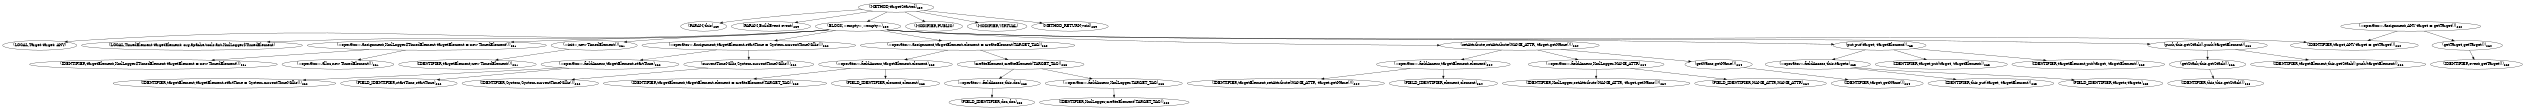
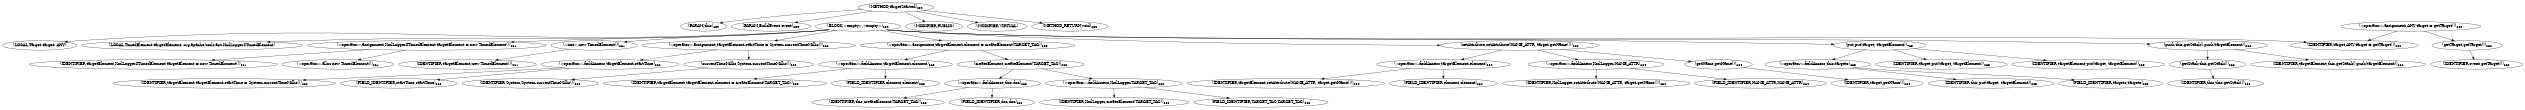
  digraph {
    n1 [label=<(METHOD,targetStarted)<SUB>259</SUB>>]
    n2 [label=<(PARAM,this)<SUB>259</SUB>>]
    n3 [label=<(PARAM,BuildEvent event)<SUB>259</SUB>>]
    n4 [label=<(BLOCK,&lt;empty&gt;,&lt;empty&gt;)<SUB>259</SUB>>]
    n5 [label=<(MODIFIER,PUBLIC)>]
    n6 [label=<(MODIFIER,VIRTUAL)>]
    n7 [label=<(METHOD_RETURN,void)<SUB>259</SUB>>]
    n8 [label=<(LOCAL,Target target: ANY)>]
    n9 [label=<(LOCAL,TimedElement targetElement: org.apache.tools.ant.XmlLogger$TimedElement)>]
    n10 [label=<(&lt;operator&gt;.assignment,XmlLogger$TimedElement targetElement = new TimedElement())<SUB>261</SUB>>]
    n11 [label=<(&lt;init&gt;,new TimedElement())<SUB>261</SUB>>]
    n12 [label=<(&lt;operator&gt;.assignment,targetElement.startTime = System.currentTimeMillis())<SUB>262</SUB>>]
    n13 [label=<(&lt;operator&gt;.assignment,targetElement.element = createElement(TARGET_TAG))<SUB>263</SUB>>]
    n14 [label=<(setAttribute,setAttribute(NAME_ATTR, target.getName()))<SUB>264</SUB>>]
    n15 [label=<(put,put(target, targetElement))<SUB>765</SUB>>]
    n16 [label=<(push,this.getStack().push(targetElement))<SUB>266</SUB>>]
    n17 [label=<(IDENTIFIER,target,ANY target = getTarget())<SUB>260</SUB>>]
    n18 [label=<(&lt;operator&gt;.assignment,ANY target = getTarget())<SUB>260</SUB>>]
    n19 [label=<(getTarget,getTarget())<SUB>260</SUB>>]
    n20 [label=<(IDENTIFIER,targetElement,XmlLogger$TimedElement targetElement = new TimedElement())<SUB>261</SUB>>]
    n21 [label=<(&lt;operator&gt;.alloc,new TimedElement())<SUB>261</SUB>>]
    n22 [label=<(IDENTIFIER,targetElement,new TimedElement())<SUB>261</SUB>>]
    n23 [label=<(&lt;operator&gt;.fieldAccess,targetElement.startTime)<SUB>262</SUB>>]
    n24 [label=<(currentTimeMillis,System.currentTimeMillis())<SUB>262</SUB>>]
    n25 [label=<(&lt;operator&gt;.fieldAccess,targetElement.element)<SUB>263</SUB>>]
    n26 [label=<(createElement,createElement(TARGET_TAG))<SUB>263</SUB>>]
    n27 [label=<(&lt;operator&gt;.fieldAccess,targetElement.element)<SUB>264</SUB>>]
    n28 [label=<(&lt;operator&gt;.fieldAccess,XmlLogger.NAME_ATTR)<SUB>264</SUB>>]
    n29 [label=<(getName,getName())<SUB>264</SUB>>]
    n30 [label=<(&lt;operator&gt;.fieldAccess,this.targets)<SUB>265</SUB>>]
    n31 [label=<(IDENTIFIER,target,put(target, targetElement))<SUB>265</SUB>>]
    n32 [label=<(IDENTIFIER,targetElement,put(target, targetElement))<SUB>265</SUB>>]
    n33 [label=<(getStack,this.getStack())<SUB>266</SUB>>]
    n34 [label=<(IDENTIFIER,targetElement,this.getStack().push(targetElement))<SUB>266</SUB>>]
    n35 [label=<(IDENTIFIER,event,getTarget())<SUB>260</SUB>>]
    n36 [label=<(IDENTIFIER,targetElement,targetElement.startTime = System.currentTimeMillis())<SUB>262</SUB>>]
    n37 [label=<(FIELD_IDENTIFIER,startTime,startTime)<SUB>262</SUB>>]
    n38 [label=<(IDENTIFIER,System,System.currentTimeMillis())<SUB>262</SUB>>]
    n39 [label=<(IDENTIFIER,targetElement,targetElement.element = createElement(TARGET_TAG))<SUB>263</SUB>>]
    n40 [label=<(FIELD_IDENTIFIER,element,element)<SUB>263</SUB>>]
    n41 [label=<(&lt;operator&gt;.fieldAccess,this.doc)<SUB>263</SUB>>]
    n42 [label=<(&lt;operator&gt;.fieldAccess,XmlLogger.TARGET_TAG)<SUB>263</SUB>>]
+   n43 [label=<(IDENTIFIER,this,createElement(TARGET_TAG))<SUB>263</SUB>>]
    n44 [label=<(FIELD_IDENTIFIER,doc,doc)<SUB>263</SUB>>]
    n45 [label=<(IDENTIFIER,XmlLogger,createElement(TARGET_TAG))<SUB>263</SUB>>]
+   n46 [label=<(FIELD_IDENTIFIER,TARGET_TAG,TARGET_TAG)<SUB>263</SUB>>]
    n47 [label=<(IDENTIFIER,targetElement,setAttribute(NAME_ATTR, target.getName()))<SUB>264</SUB>>]
    n48 [label=<(FIELD_IDENTIFIER,element,element)<SUB>264</SUB>>]
    n49 [label=<(IDENTIFIER,XmlLogger,setAttribute(NAME_ATTR, target.getName()))<SUB>264</SUB>>]
    n50 [label=<(FIELD_IDENTIFIER,NAME_ATTR,NAME_ATTR)<SUB>264</SUB>>]
    n51 [label=<(IDENTIFIER,target,getName())<SUB>264</SUB>>]
    n52 [label=<(IDENTIFIER,this,put(target, targetElement))<SUB>265</SUB>>]
    n53 [label=<(FIELD_IDENTIFIER,targets,targets)<SUB>265</SUB>>]
    n54 [label=<(IDENTIFIER,this,this.getStack())<SUB>266</SUB>>]
    n1 -> n2
    n1 -> n3
-   n1 -> n4
    n1 -> n5
    n1 -> n6
    n1 -> n7
    n4 -> n8
    n4 -> n9
    n4 -> n10
    n4 -> n11
    n4 -> n12
    n4 -> n13
    n4 -> n14
    n4 -> n15
    n4 -> n16
    n4 -> n17
    n10 -> n20
    n10 -> n21
    n11 -> n22
    n12 -> n23
    n12 -> n24
    n13 -> n25
    n13 -> n26
    n14 -> n27
    n14 -> n28
    n14 -> n29
    n15 -> n30
    n15 -> n31
    n15 -> n32
    n16 -> n33
    n16 -> n34
    n18 -> n17
    n18 -> n19
    n19 -> n35
    n23 -> n36
    n23 -> n37
    n24 -> n38
    n25 -> n39
    n25 -> n40
    n26 -> n41
    n26 -> n42
    n27 -> n47
    n27 -> n48
    n28 -> n49
    n28 -> n50
    n29 -> n51
    n30 -> n52
    n30 -> n53
    n33 -> n54
+   n41 -> n43
    n41 -> n44
    n42 -> n45
+   n42 -> n46
  }
